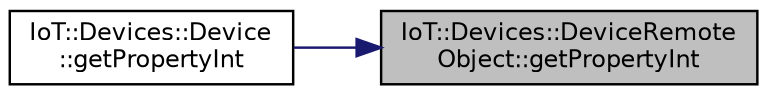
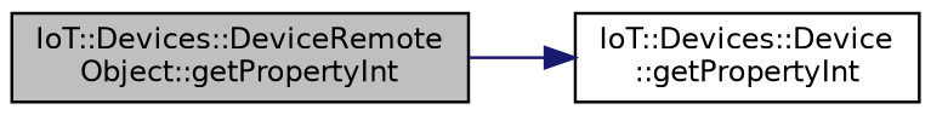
  digraph {
    rankdir=LR
    node [color=black fontname=Helvetica fontsize=10 shape=record style=filled]
    n1 [fillcolor=grey75 fontcolor=black height=0.2 label="IoT::Devices::DeviceRemote\lObject::getPropertyInt" width=0.4]
    n2 [fillcolor=white height=0.2 label="IoT::Devices::Device\l::getPropertyInt" width=0.4]
-   n2 -> n1 [color=midnightblue fontname=Helvetica fontsize=10 labelfontname=Helvetica labelfontsize=10 style=solid]
+   n1 -> n2 [color=midnightblue fontname=Helvetica fontsize=10 labelfontname=Helvetica labelfontsize=10 style=solid]
  }
